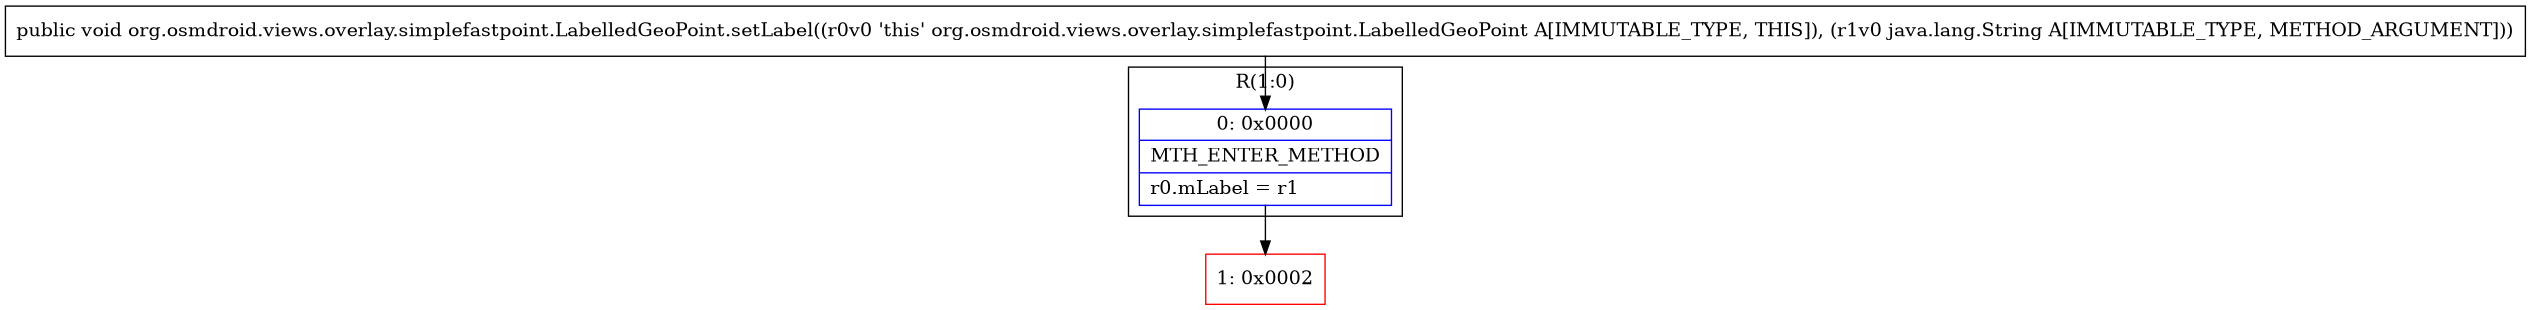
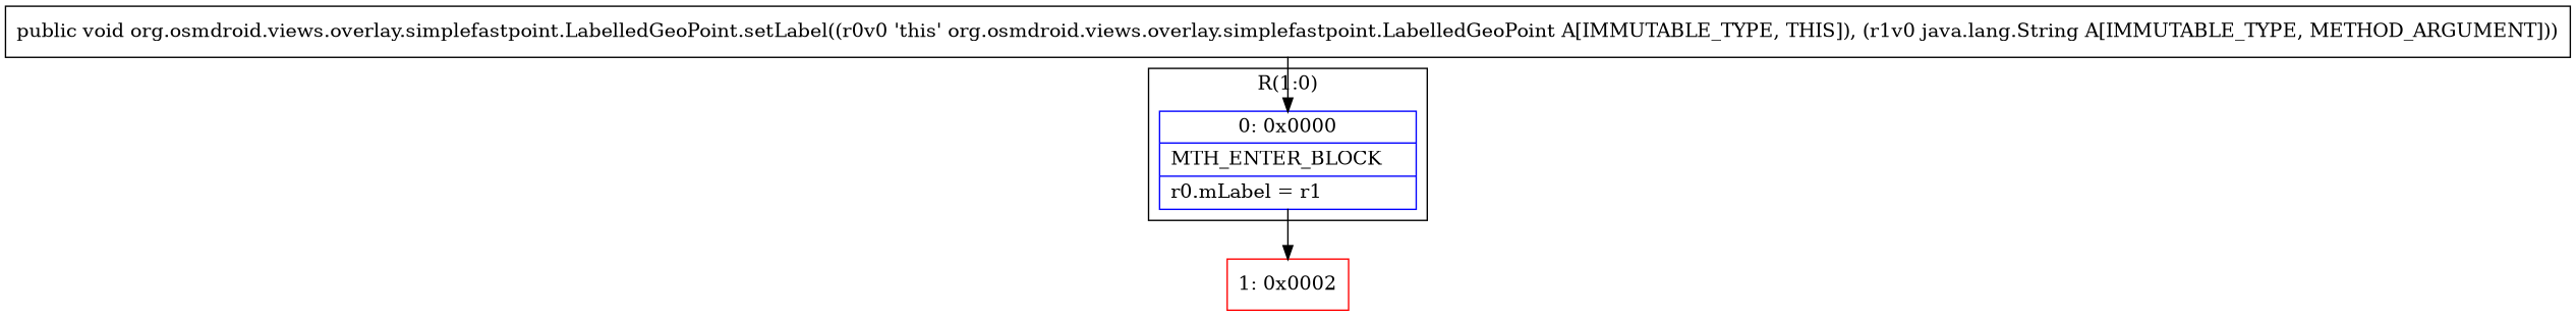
  digraph {
    node [shape=record]
-   n1 [color=blue label="{0\:\ 0x0000|MTH_ENTER_METHOD\l|r0.mLabel = r1\l}"]
+   n1 [color=blue label="{0\:\ 0x0000|MTH_ENTER_BLOCK\l|r0.mLabel = r1\l}"]
    n2 [color=red label="{1\:\ 0x0002}"]
    n3 [label="{public void org.osmdroid.views.overlay.simplefastpoint.LabelledGeoPoint.setLabel((r0v0 'this' org.osmdroid.views.overlay.simplefastpoint.LabelledGeoPoint A[IMMUTABLE_TYPE, THIS]), (r1v0 java.lang.String A[IMMUTABLE_TYPE, METHOD_ARGUMENT])) }"]
    subgraph cluster_1 {
      label="R(1:0)"
      n1
    }
    n1 -> n2
    n3 -> n1
  }
